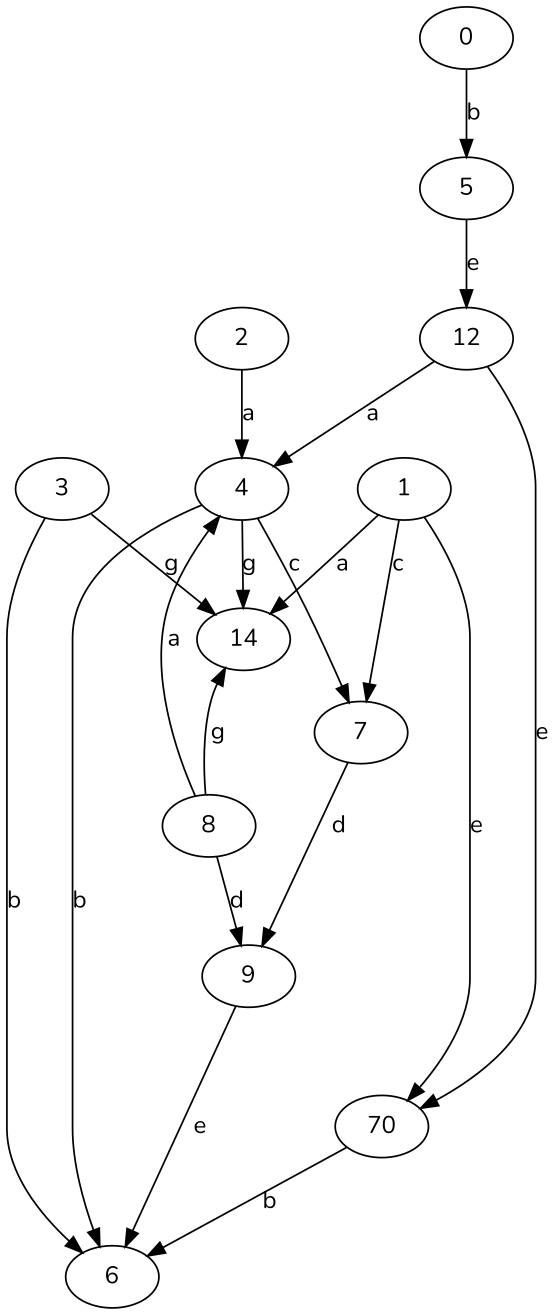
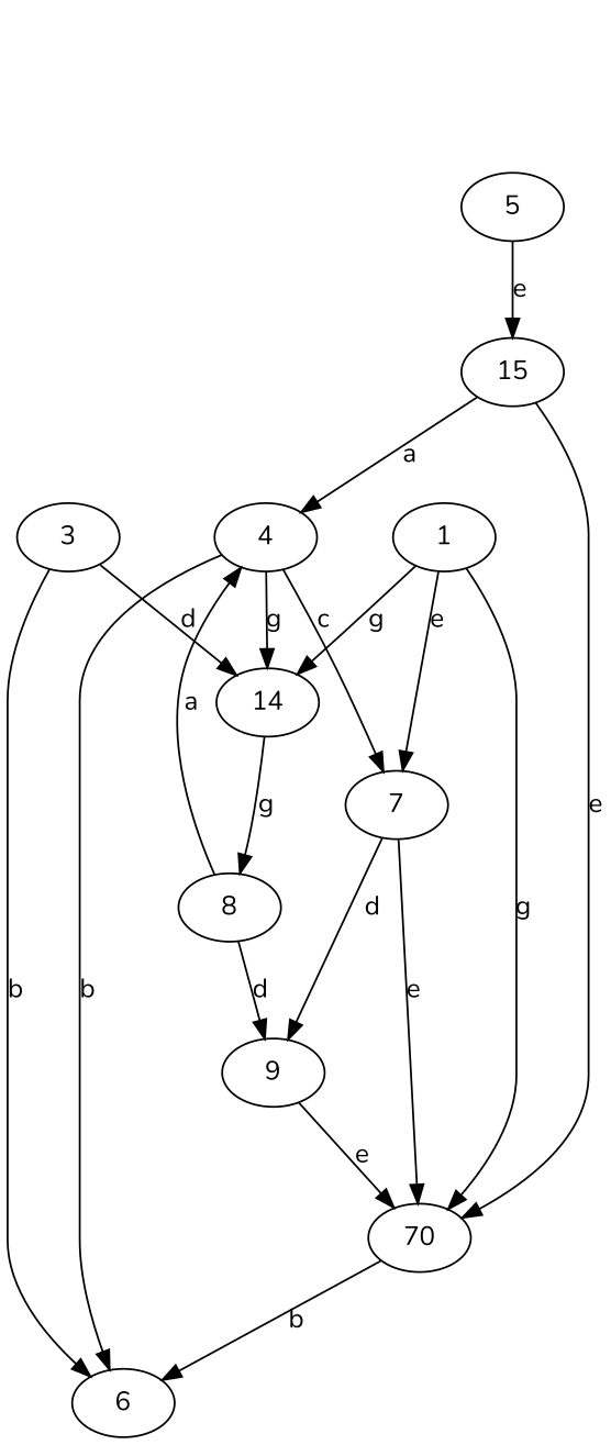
  strict digraph {
    fontname=Nunito
    node [fontname=Nunito]
    edge [fontname=Nunito]
-   0
    5
-   12
+   12 [label=15]
    3
    6
    n6 [label=14]
    4
    7
    9
    n10 [label=70]
    8
    1
-   2
-   0 -> 5 [label=b]
    5 -> 12 [label=e]
    12 -> 4 [label=a]
    12 -> n10 [label=e]
    3 -> 6 [label=b]
-   3 -> n6 [label=g]
+   3 -> n6 [label=d]
    4 -> 6 [label=b]
    4 -> n6 [label=g]
    4 -> 7 [label=c]
    7 -> 9 [label=d]
-   9 -> 6 [label=e]
+   7 -> n10 [label=e]
+   9 -> n10 [label=e]
    n10 -> 6 [label=b]
-   8 -> n6 [label=g]
+   n6 -> 8 [label=g]
    8 -> 4 [label=a]
    8 -> 9 [label=d]
-   1 -> n6 [label=a]
-   1 -> 7 [label=c]
-   1 -> n10 [label=e]
-   2 -> 4 [label=a]
+   1 -> n6 [label=g]
+   1 -> 7 [label=e]
+   1 -> n10 [label=g]
  }
